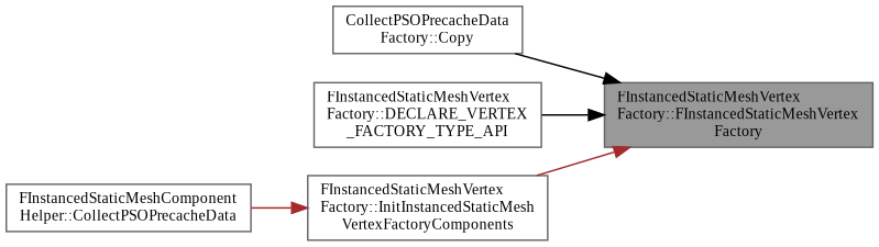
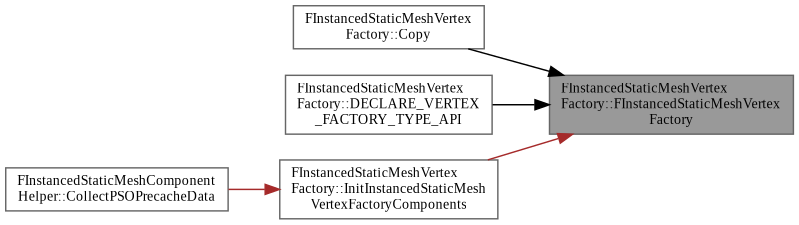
  digraph {
    rankdir=RL
    fontname="Liberation Serif"
    node [color=grey40 fillcolor=white fontname="Liberation Serif" fontsize=10 shape=box style=filled]
    edge [color=black dir=back fontname="Liberation Serif" fontsize=10 labelfontname=Helvetica labelfontsize=10 style=solid]
    n1 [color=gray40 fillcolor=grey60 fontcolor=black height=0.2 label="FInstancedStaticMeshVertex\lFactory::FInstancedStaticMeshVertex\lFactory" width=0.4]
-   n2 [height=0.2 label="CollectPSOPrecacheData\lFactory::Copy" width=0.4]
+   n2 [height=0.2 label="FInstancedStaticMeshVertex\lFactory::Copy" width=0.4]
    n3 [height=0.2 label="FInstancedStaticMeshVertex\lFactory::DECLARE_VERTEX\l_FACTORY_TYPE_API" width=0.4]
    n4 [height=0.2 label="FInstancedStaticMeshVertex\lFactory::InitInstancedStaticMesh\lVertexFactoryComponents" width=0.4]
    n5 [height=0.2 label="FInstancedStaticMeshComponent\lHelper::CollectPSOPrecacheData" width=0.4]
    n1 -> n2
    n1 -> n3
    n1 -> n4 [color=brown]
    n4 -> n5 [color=brown]
  }
